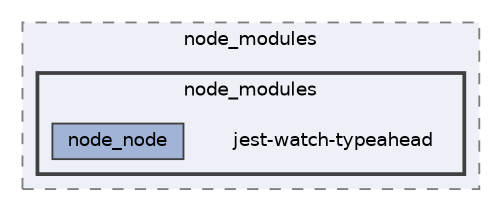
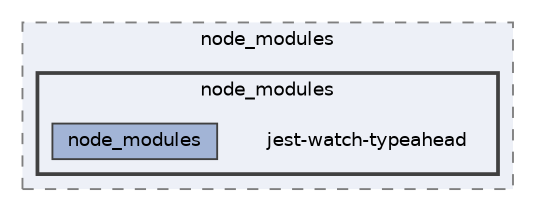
  digraph {
    compound=true
    node [fontname=Helvetica fontsize=10]
    n1 [height=0.2 label="jest-watch-typeahead" shape=plaintext width=0.4]
-   n2 [color=grey25 fillcolor="#a2b4d6" height=0.2 label=node_node shape=box style=filled width=0.4]
+   n2 [color=grey25 fillcolor="#a2b4d6" height=0.2 label=node_modules shape=box style=filled width=0.4]
    subgraph cluster_1 {
      bgcolor="#edf0f7"
      fontname=Helvetica
      fontsize=10
      label=node_modules
      pencolor=grey50
      style="filled,dashed"
      subgraph cluster_2 {
        bgcolor="#edf0f7"
        fontname=Helvetica
        fontsize=10
        pencolor=grey25
        style="filled,bold"
        n1
        n2
      }
    }
  }
